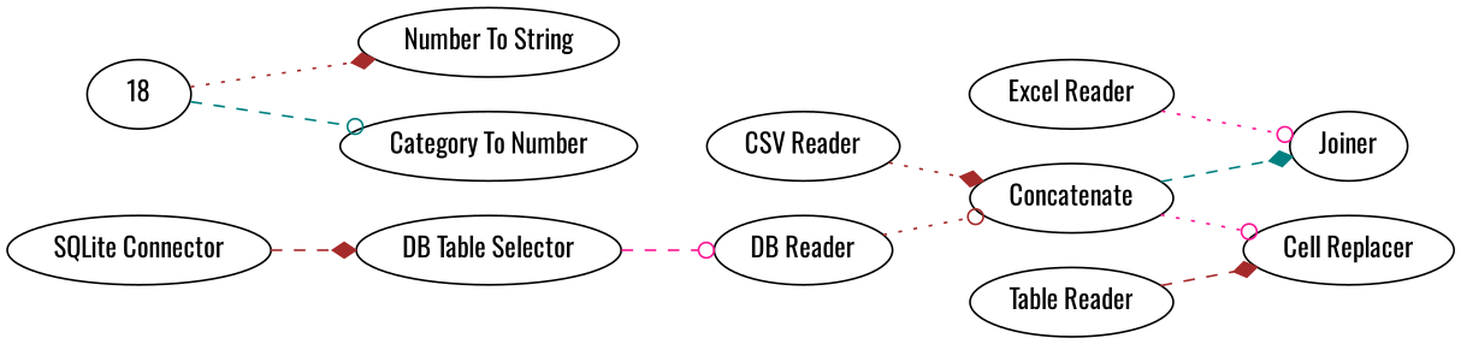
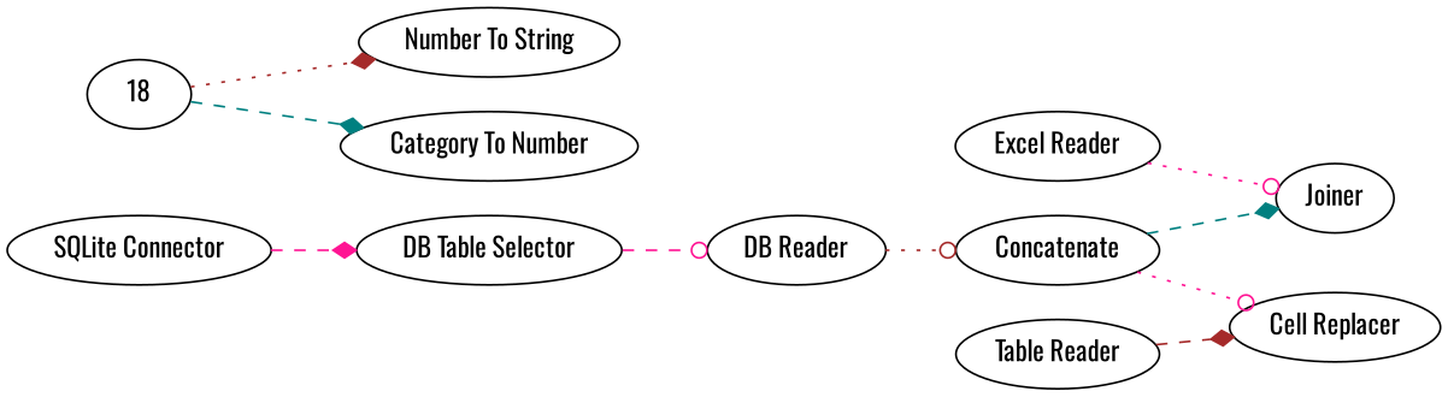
  digraph {
    fontname=Oswald
    rankdir=LR
    node [fontname=Oswald]
    edge [arrowhead=diamond color=brown fontname=Oswald style=dotted]
-   n1 [label="CSV Reader"]
    n2 [label=Concatenate]
    n3 [label=Joiner]
    n4 [label="Cell Replacer"]
    n5 [label="SQLite Connector"]
    n6 [label="DB Table Selector"]
    n7 [label="DB Reader"]
    n8 [label="Excel Reader"]
    n9 [label="Table Reader"]
    n10 [label="Number To String"]
    n11 [label="Category To Number"]
    18
-   n1 -> n2
    n2 -> n3 [color=teal style=dashed]
    n2 -> n4 [arrowhead=odot color=deeppink]
-   n5 -> n6 [style=dashed]
+   n5 -> n6 [color=deeppink style=dashed]
    n6 -> n7 [arrowhead=odot color=deeppink style=dashed]
    n7 -> n2 [arrowhead=odot]
    n8 -> n3 [arrowhead=odot color=deeppink]
    n9 -> n4 [style=dashed]
    18 -> n10
-   18 -> n11 [arrowhead=odot color=teal style=dashed]
+   18 -> n11 [color=teal style=dashed]
  }
